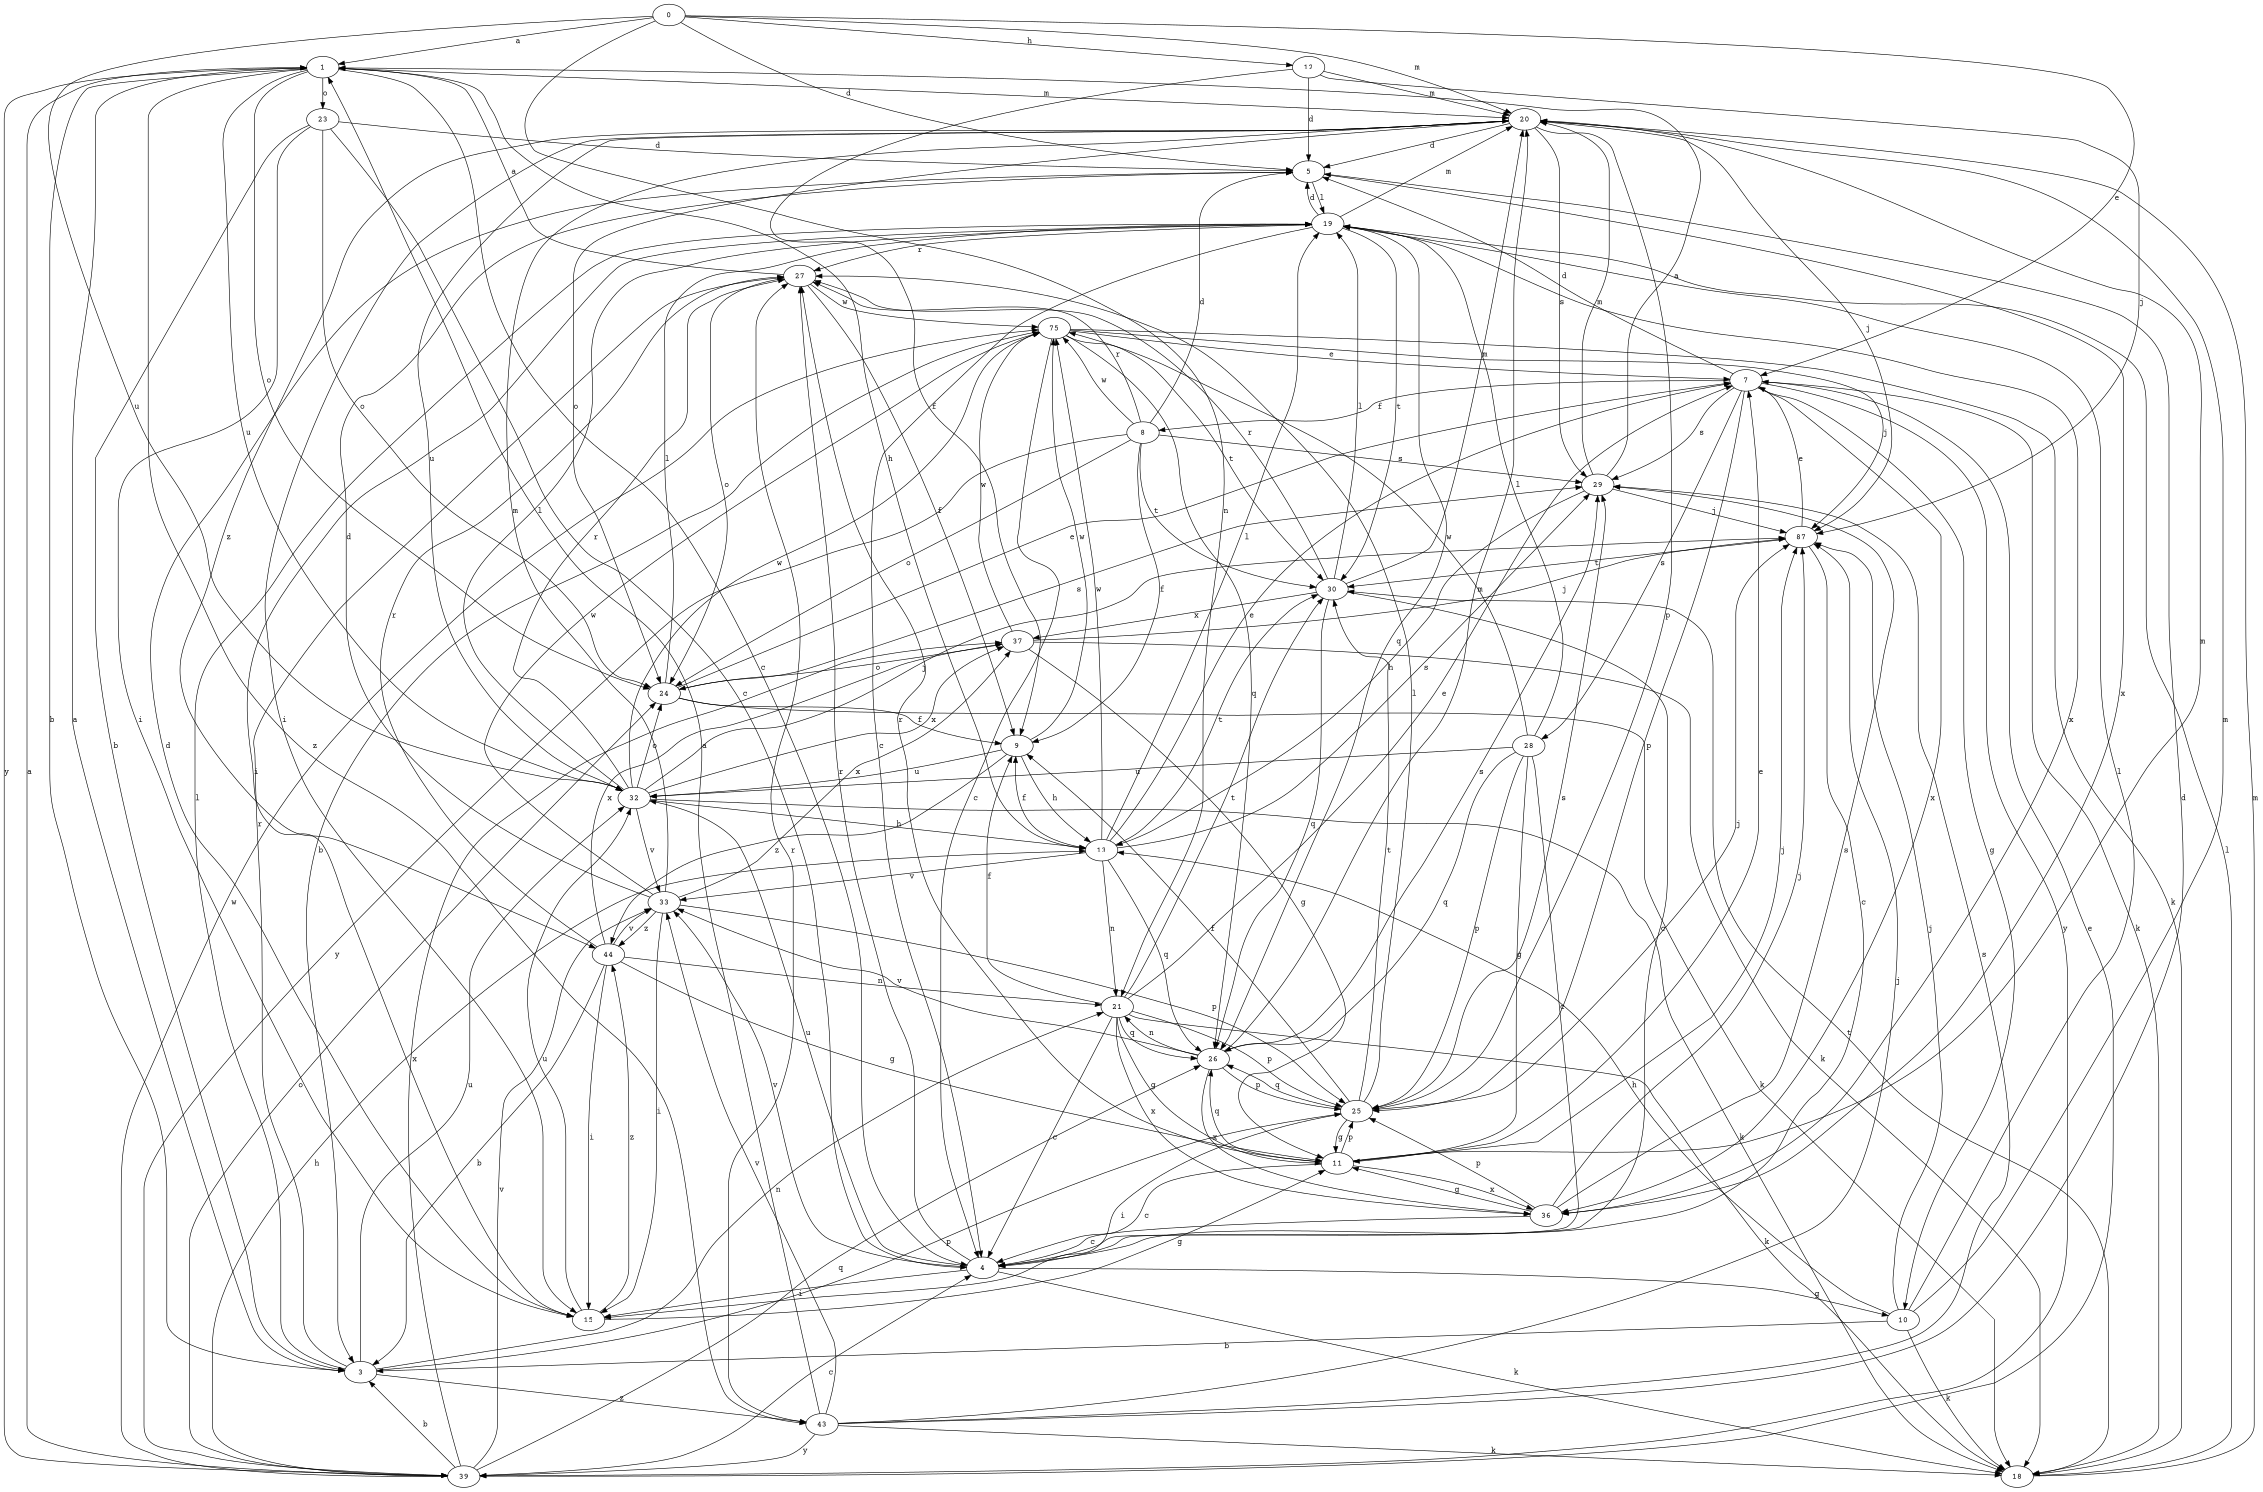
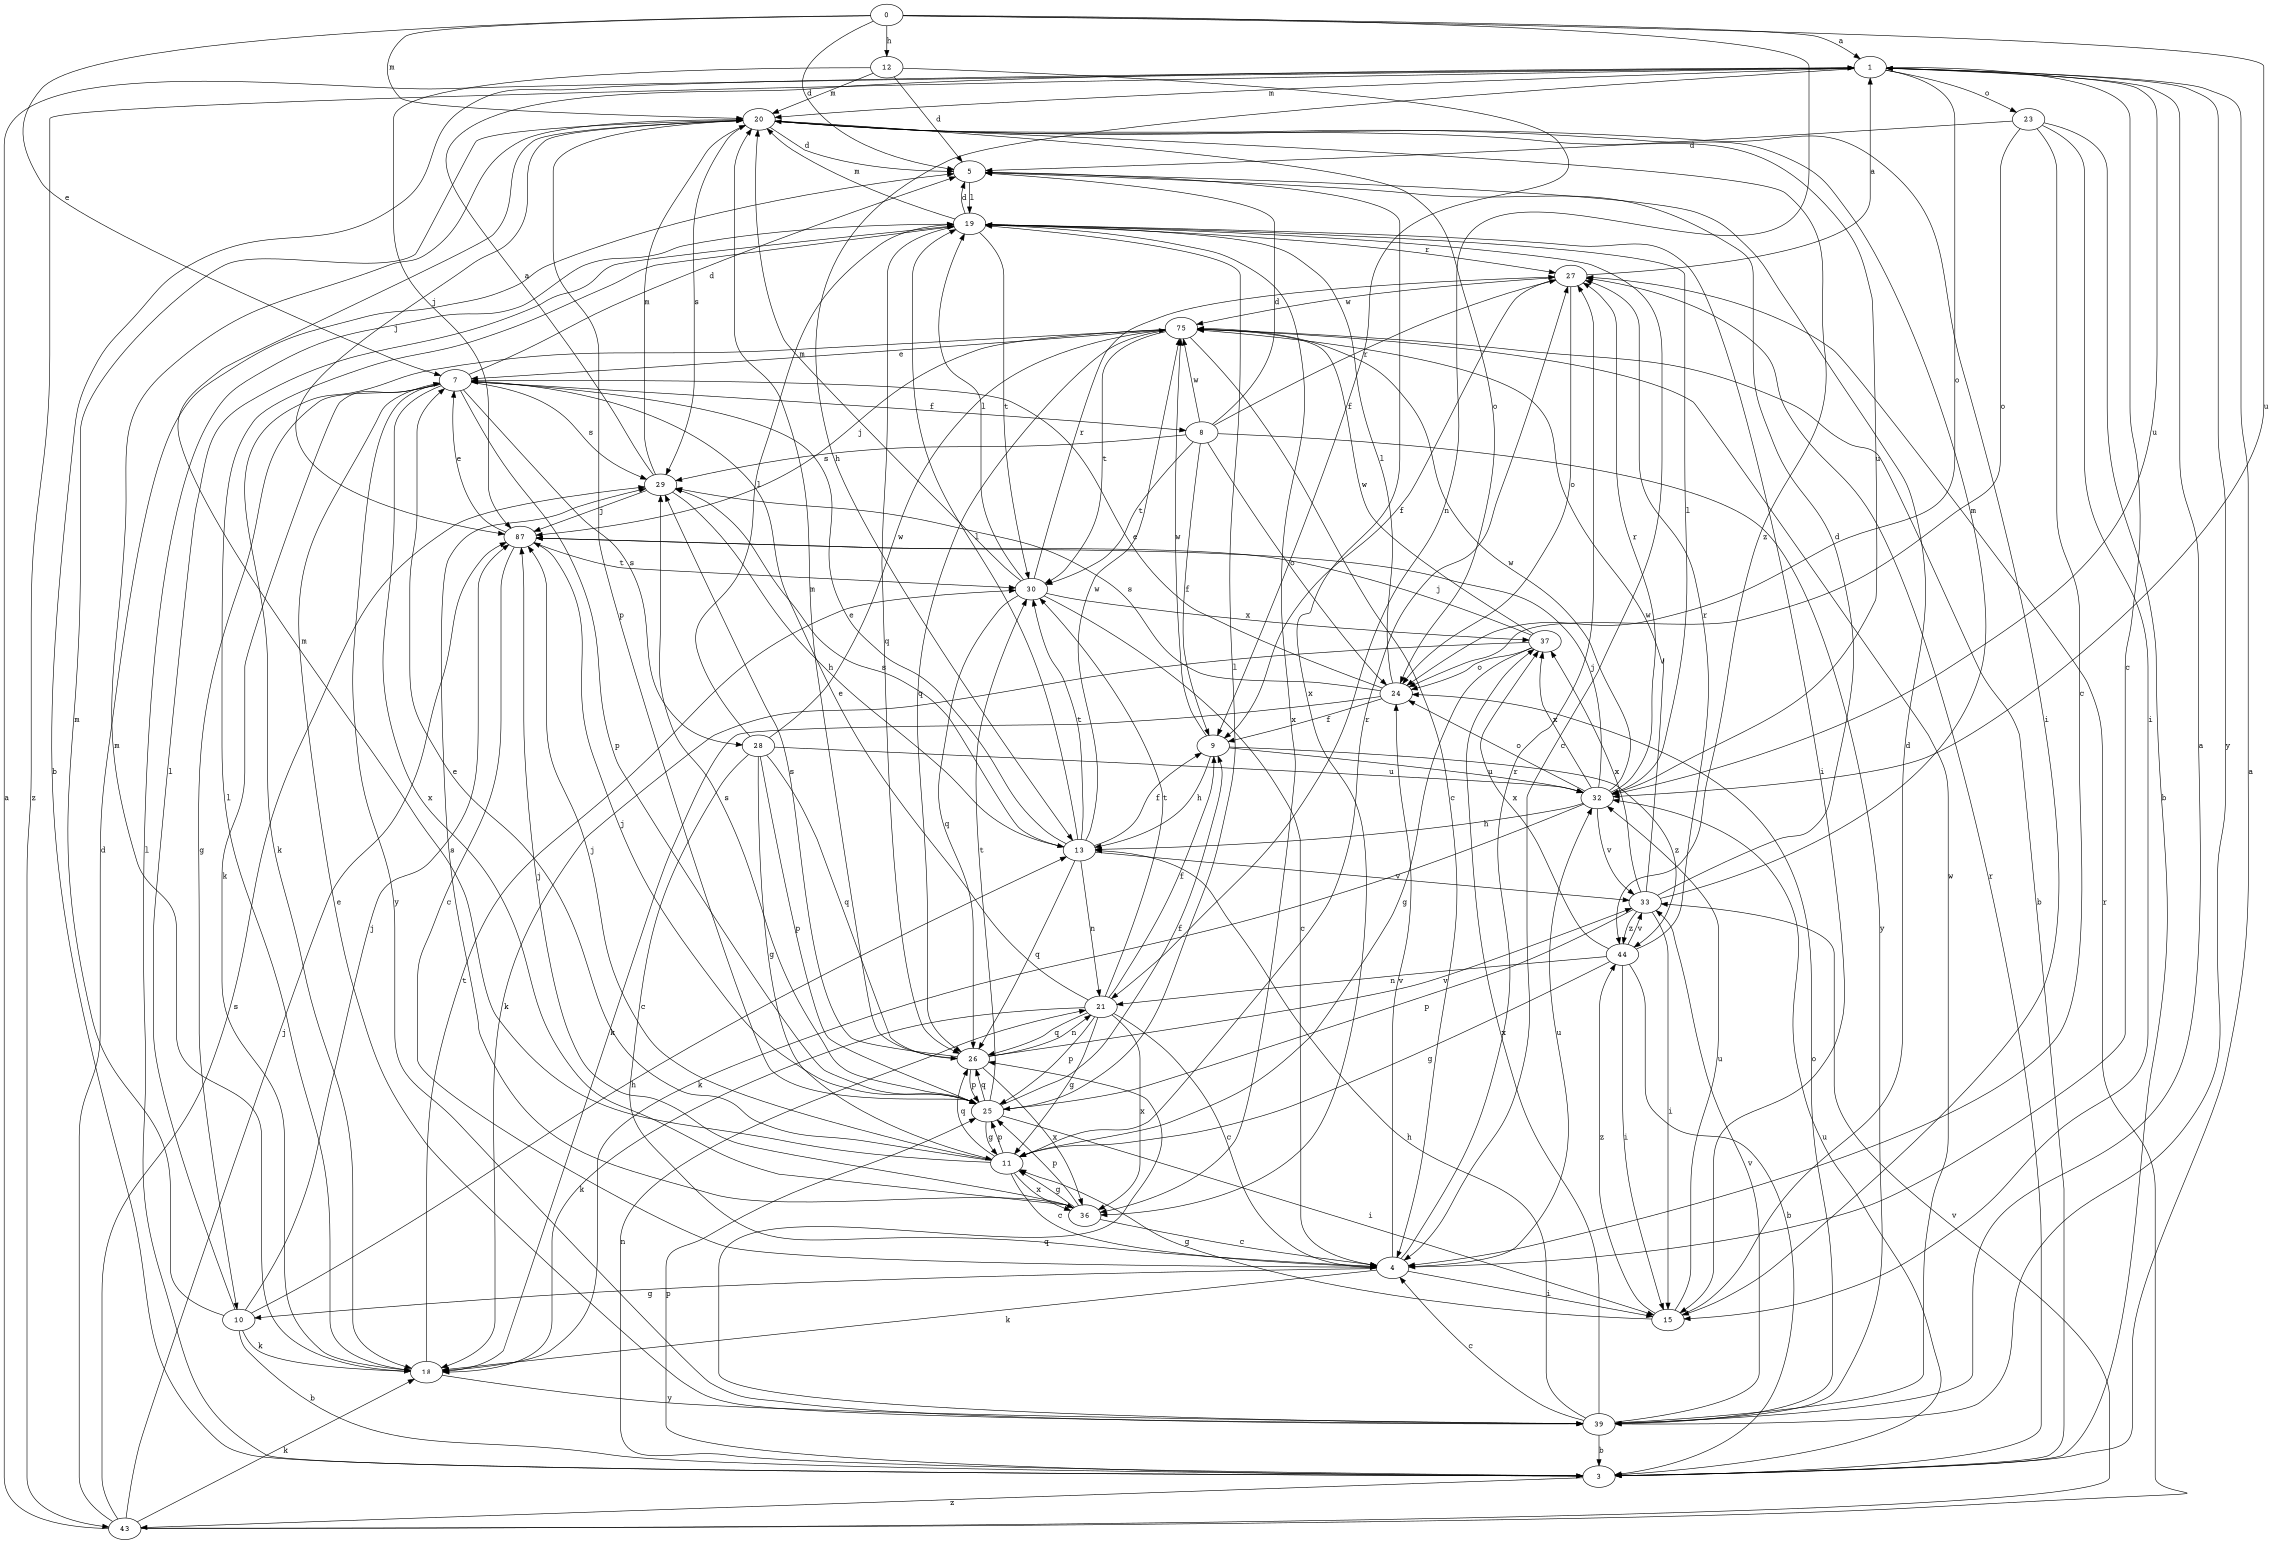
  strict digraph {
    fontname="Courier Prime"
    node [fontname="Courier Prime"]
    edge [fontname="Courier Prime"]
    0
    1
    5
    7
    12
    20
    21
    32
    3
    4
    13
    23
    24
    39
    43
    19
    36
    25
    10
    18
    8
    28
    29
    9
    n25 [label=87]
    15
    44
    30
    11
    26
    27
    33
    n33 [label=75]
    37
    0 -> 1 [label=a]
    0 -> 5 [label=d]
    0 -> 7 [label=e]
    0 -> 12 [label=h]
    0 -> 20 [label=m]
    0 -> 21 [label=n]
    0 -> 32 [label=u]
    1 -> 20 [label=m]
    1 -> 32 [label=u]
    1 -> 3 [label=b]
    1 -> 4 [label=c]
    1 -> 13 [label=h]
    1 -> 23 [label=o]
    1 -> 24 [label=o]
    1 -> 39 [label=y]
    1 -> 43 [label=z]
    5 -> 19 [label=l]
    5 -> 36 [label=x]
    7 -> 5 [label=d]
    7 -> 39 [label=y]
    7 -> 36 [label=x]
    7 -> 25 [label=p]
    7 -> 10 [label=g]
    7 -> 18 [label=k]
    7 -> 8 [label=f]
    7 -> 28 [label=s]
    7 -> 29 [label=s]
    12 -> 5 [label=d]
    12 -> 20 [label=m]
    12 -> 9 [label=f]
    12 -> n25 [label=j]
    20 -> 5 [label=d]
    20 -> 32 [label=u]
    20 -> 24 [label=o]
    20 -> 25 [label=p]
    20 -> 29 [label=s]
    20 -> n25 [label=j]
    20 -> 15 [label=i]
    20 -> 44 [label=z]
    21 -> 7 [label=e]
    21 -> 4 [label=c]
    21 -> 36 [label=x]
    21 -> 25 [label=p]
    21 -> 18 [label=k]
    21 -> 9 [label=f]
    21 -> 30 [label=t]
    21 -> 11 [label=g]
    21 -> 26 [label=q]
    32 -> 13 [label=h]
    32 -> 24 [label=o]
    32 -> 19 [label=l]
    32 -> 18 [label=k]
    32 -> n25 [label=j]
    32 -> 27 [label=r]
    32 -> 33 [label=v]
    32 -> n33 [label=w]
    32 -> 37 [label=x]
    3 -> 1 [label=a]
    3 -> 21 [label=n]
    3 -> 32 [label=u]
    3 -> 43 [label=z]
    3 -> 19 [label=l]
    3 -> 25 [label=p]
    3 -> 27 [label=r]
    4 -> 32 [label=u]
    4 -> 10 [label=g]
    4 -> 18 [label=k]
    4 -> 15 [label=i]
    4 -> 27 [label=r]
-   4 -> 33 [label=v]
+   4 -> 24 [label=v]
    13 -> 7 [label=e]
    13 -> 21 [label=n]
    13 -> 19 [label=l]
    13 -> 29 [label=s]
    13 -> 9 [label=f]
    13 -> 30 [label=t]
    13 -> 26 [label=q]
    13 -> 33 [label=v]
    13 -> n33 [label=w]
    23 -> 5 [label=d]
    23 -> 3 [label=b]
    23 -> 4 [label=c]
    23 -> 24 [label=o]
    23 -> 15 [label=i]
    24 -> 7 [label=e]
    24 -> 19 [label=l]
    24 -> 18 [label=k]
    24 -> 29 [label=s]
    24 -> 9 [label=f]
    39 -> 1 [label=a]
    39 -> 7 [label=e]
    39 -> 3 [label=b]
    39 -> 4 [label=c]
    39 -> 13 [label=h]
    39 -> 24 [label=o]
    39 -> 26 [label=q]
    39 -> 33 [label=v]
    39 -> n33 [label=w]
    39 -> 37 [label=x]
    43 -> 1 [label=a]
    43 -> 5 [label=d]
-   43 -> 39 [label=y]
+   18 -> 39 [label=y]
    43 -> 18 [label=k]
    43 -> 29 [label=s]
    43 -> n25 [label=j]
    43 -> 27 [label=r]
    43 -> 33 [label=v]
    19 -> 5 [label=d]
    19 -> 20 [label=m]
    19 -> 4 [label=c]
    19 -> 36 [label=x]
    19 -> 15 [label=i]
    19 -> 30 [label=t]
    19 -> 26 [label=q]
    19 -> 27 [label=r]
    36 -> 4 [label=c]
    36 -> 25 [label=p]
    36 -> 29 [label=s]
    36 -> n25 [label=j]
    36 -> 11 [label=g]
-   25 -> 27 [label=l]
+   25 -> 19 [label=l]
    25 -> 29 [label=s]
    25 -> 9 [label=f]
    25 -> n25 [label=j]
    25 -> 15 [label=i]
    25 -> 30 [label=t]
    25 -> 11 [label=g]
    25 -> 26 [label=q]
    10 -> 20 [label=m]
    10 -> 3 [label=b]
    10 -> 13 [label=h]
    10 -> 19 [label=l]
    10 -> 18 [label=k]
    10 -> n25 [label=j]
    18 -> 20 [label=m]
    18 -> 19 [label=l]
    18 -> 30 [label=t]
    8 -> 5 [label=d]
    8 -> 24 [label=o]
    8 -> 39 [label=y]
    8 -> 29 [label=s]
    8 -> 9 [label=f]
    8 -> 30 [label=t]
    8 -> 27 [label=r]
    8 -> n33 [label=w]
    28 -> 32 [label=u]
    28 -> 4 [label=c]
    28 -> 19 [label=l]
    28 -> 25 [label=p]
    28 -> 11 [label=g]
    28 -> 26 [label=q]
    28 -> n33 [label=w]
    29 -> 1 [label=a]
    29 -> 20 [label=m]
    29 -> 13 [label=h]
    29 -> n25 [label=j]
    9 -> 32 [label=u]
    9 -> 13 [label=h]
    9 -> 44 [label=z]
    9 -> n33 [label=w]
    n25 -> 7 [label=e]
    n25 -> 4 [label=c]
    n25 -> 30 [label=t]
    15 -> 5 [label=d]
    15 -> 32 [label=u]
    15 -> 44 [label=z]
    15 -> 11 [label=g]
    44 -> 21 [label=n]
    44 -> 3 [label=b]
    44 -> 15 [label=i]
    44 -> 11 [label=g]
    44 -> 27 [label=r]
    44 -> 33 [label=v]
    44 -> 37 [label=x]
    30 -> 20 [label=m]
    30 -> 4 [label=c]
    30 -> 19 [label=l]
    30 -> 26 [label=q]
    30 -> 27 [label=r]
    30 -> 37 [label=x]
    11 -> 7 [label=e]
    11 -> 20 [label=m]
    11 -> 4 [label=c]
    11 -> 36 [label=x]
    11 -> 25 [label=p]
    11 -> n25 [label=j]
    11 -> 26 [label=q]
    11 -> 27 [label=r]
    26 -> 20 [label=m]
    26 -> 21 [label=n]
    26 -> 36 [label=x]
    26 -> 25 [label=p]
    26 -> 29 [label=s]
    26 -> 33 [label=v]
    27 -> 1 [label=a]
    27 -> 24 [label=o]
    27 -> 9 [label=f]
    27 -> n33 [label=w]
    33 -> 5 [label=d]
    33 -> 20 [label=m]
    33 -> 25 [label=p]
    33 -> 15 [label=i]
    33 -> 44 [label=z]
    33 -> n33 [label=w]
    33 -> 37 [label=x]
    n33 -> 7 [label=e]
    n33 -> 3 [label=b]
    n33 -> 4 [label=c]
    n33 -> 18 [label=k]
    n33 -> n25 [label=j]
    n33 -> 30 [label=t]
    n33 -> 26 [label=q]
    37 -> 24 [label=o]
    37 -> 18 [label=k]
    37 -> n25 [label=j]
    37 -> 11 [label=g]
    37 -> n33 [label=w]
  }
